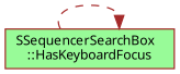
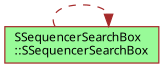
  digraph {
    rankdir=LR
    fontname="Noto Sans"
-   n1 [color=brown fillcolor=palegreen fontcolor=black fontname="Noto Sans" fontsize=10 height=0.2 label="SSequencerSearchBox\l::HasKeyboardFocus" shape=box style=filled width=0.4]
+   n1 [color=brown fillcolor=palegreen fontcolor=black fontname="Noto Sans" fontsize=10 height=0.2 label="SSequencerSearchBox\l::SSequencerSearchBox" shape=box style=filled width=0.4]
    n1 -> n1 [color=brown fontname="Noto Sans" fontsize=10 labelfontname=Helvetica labelfontsize=10 style=dashed]
  }
